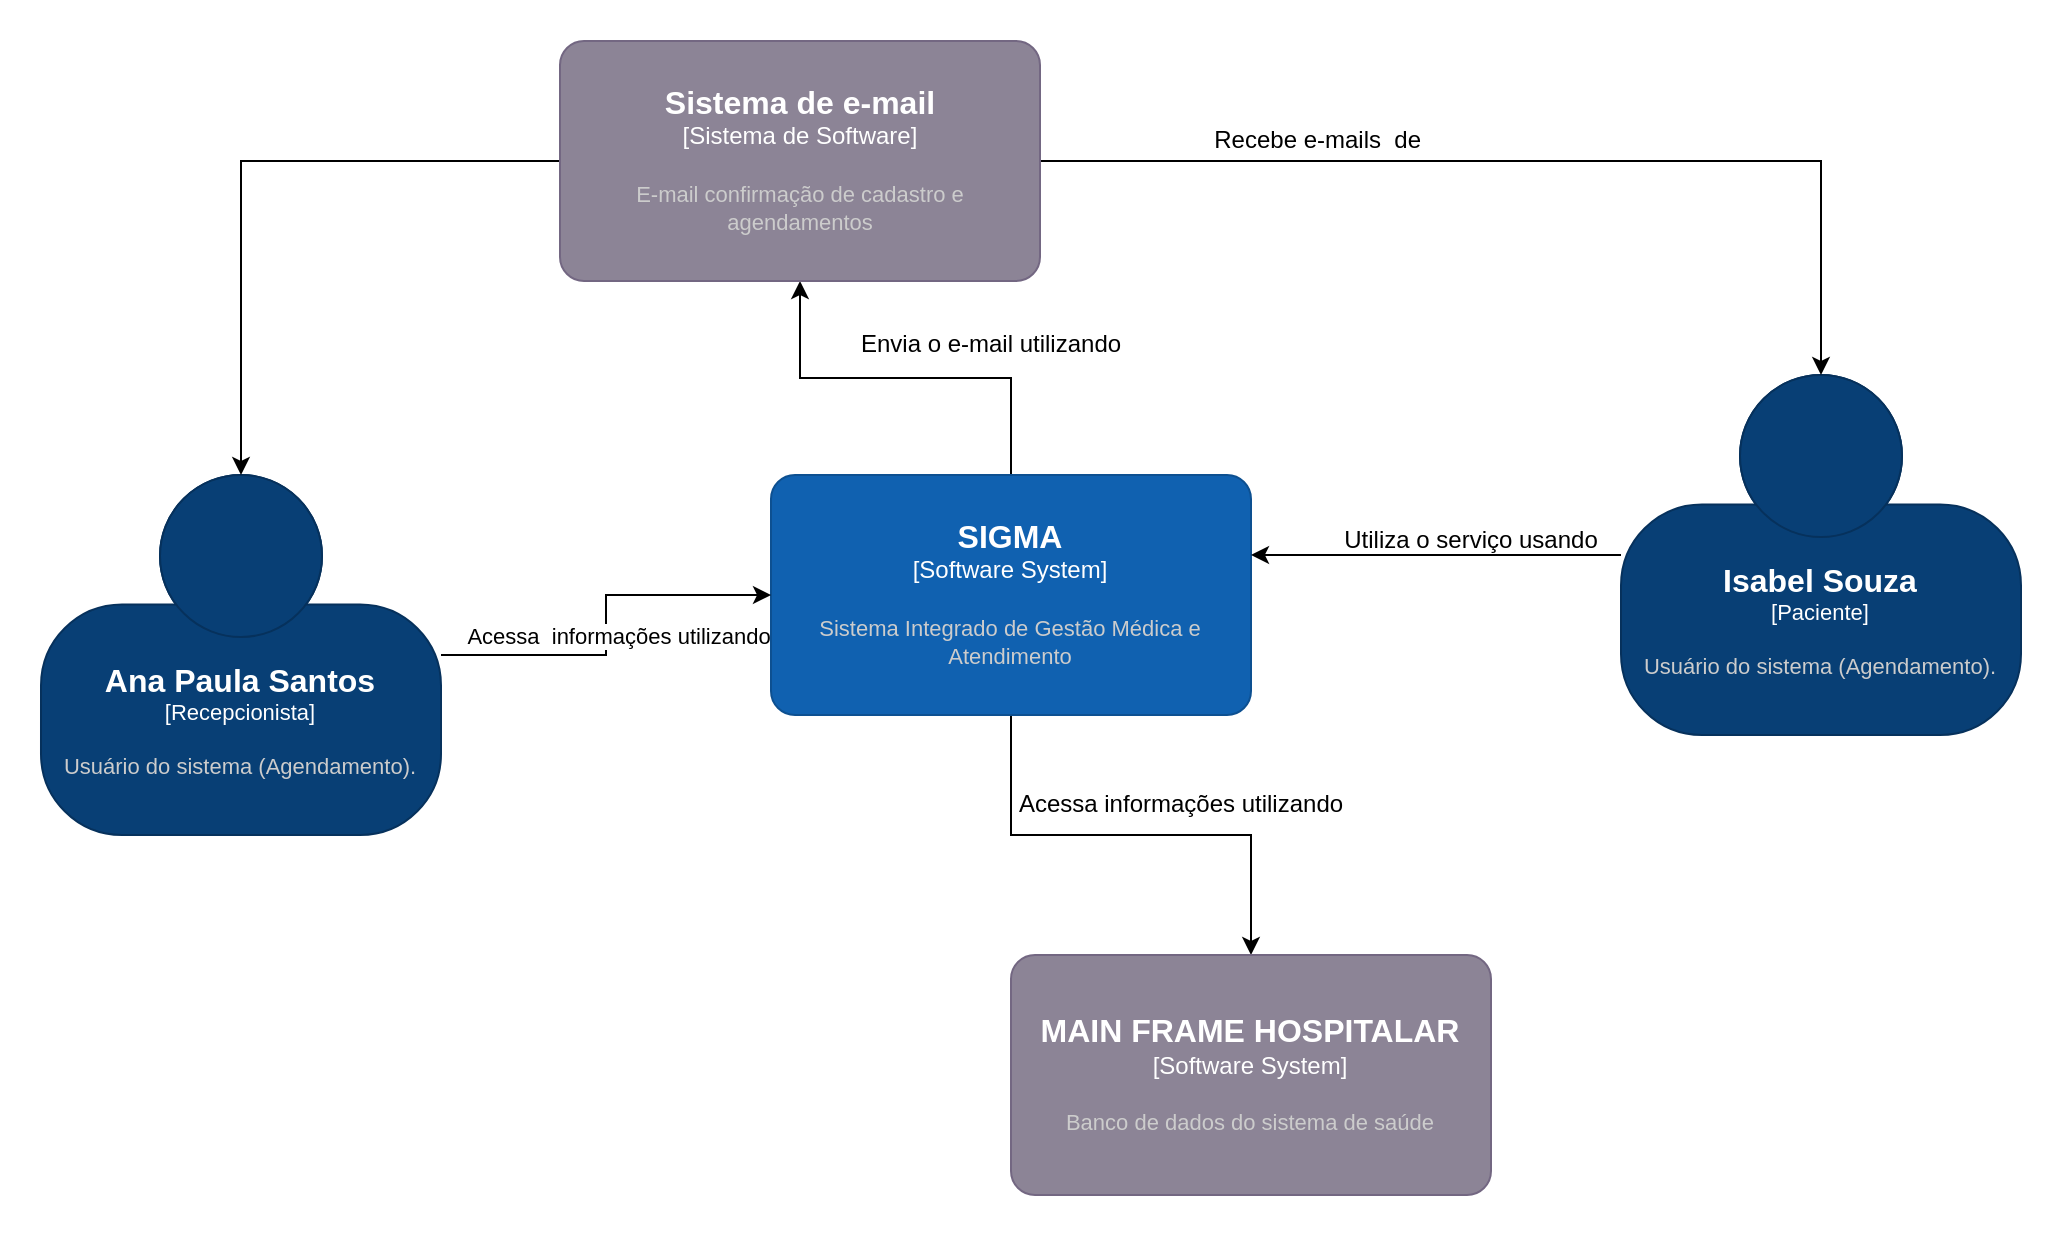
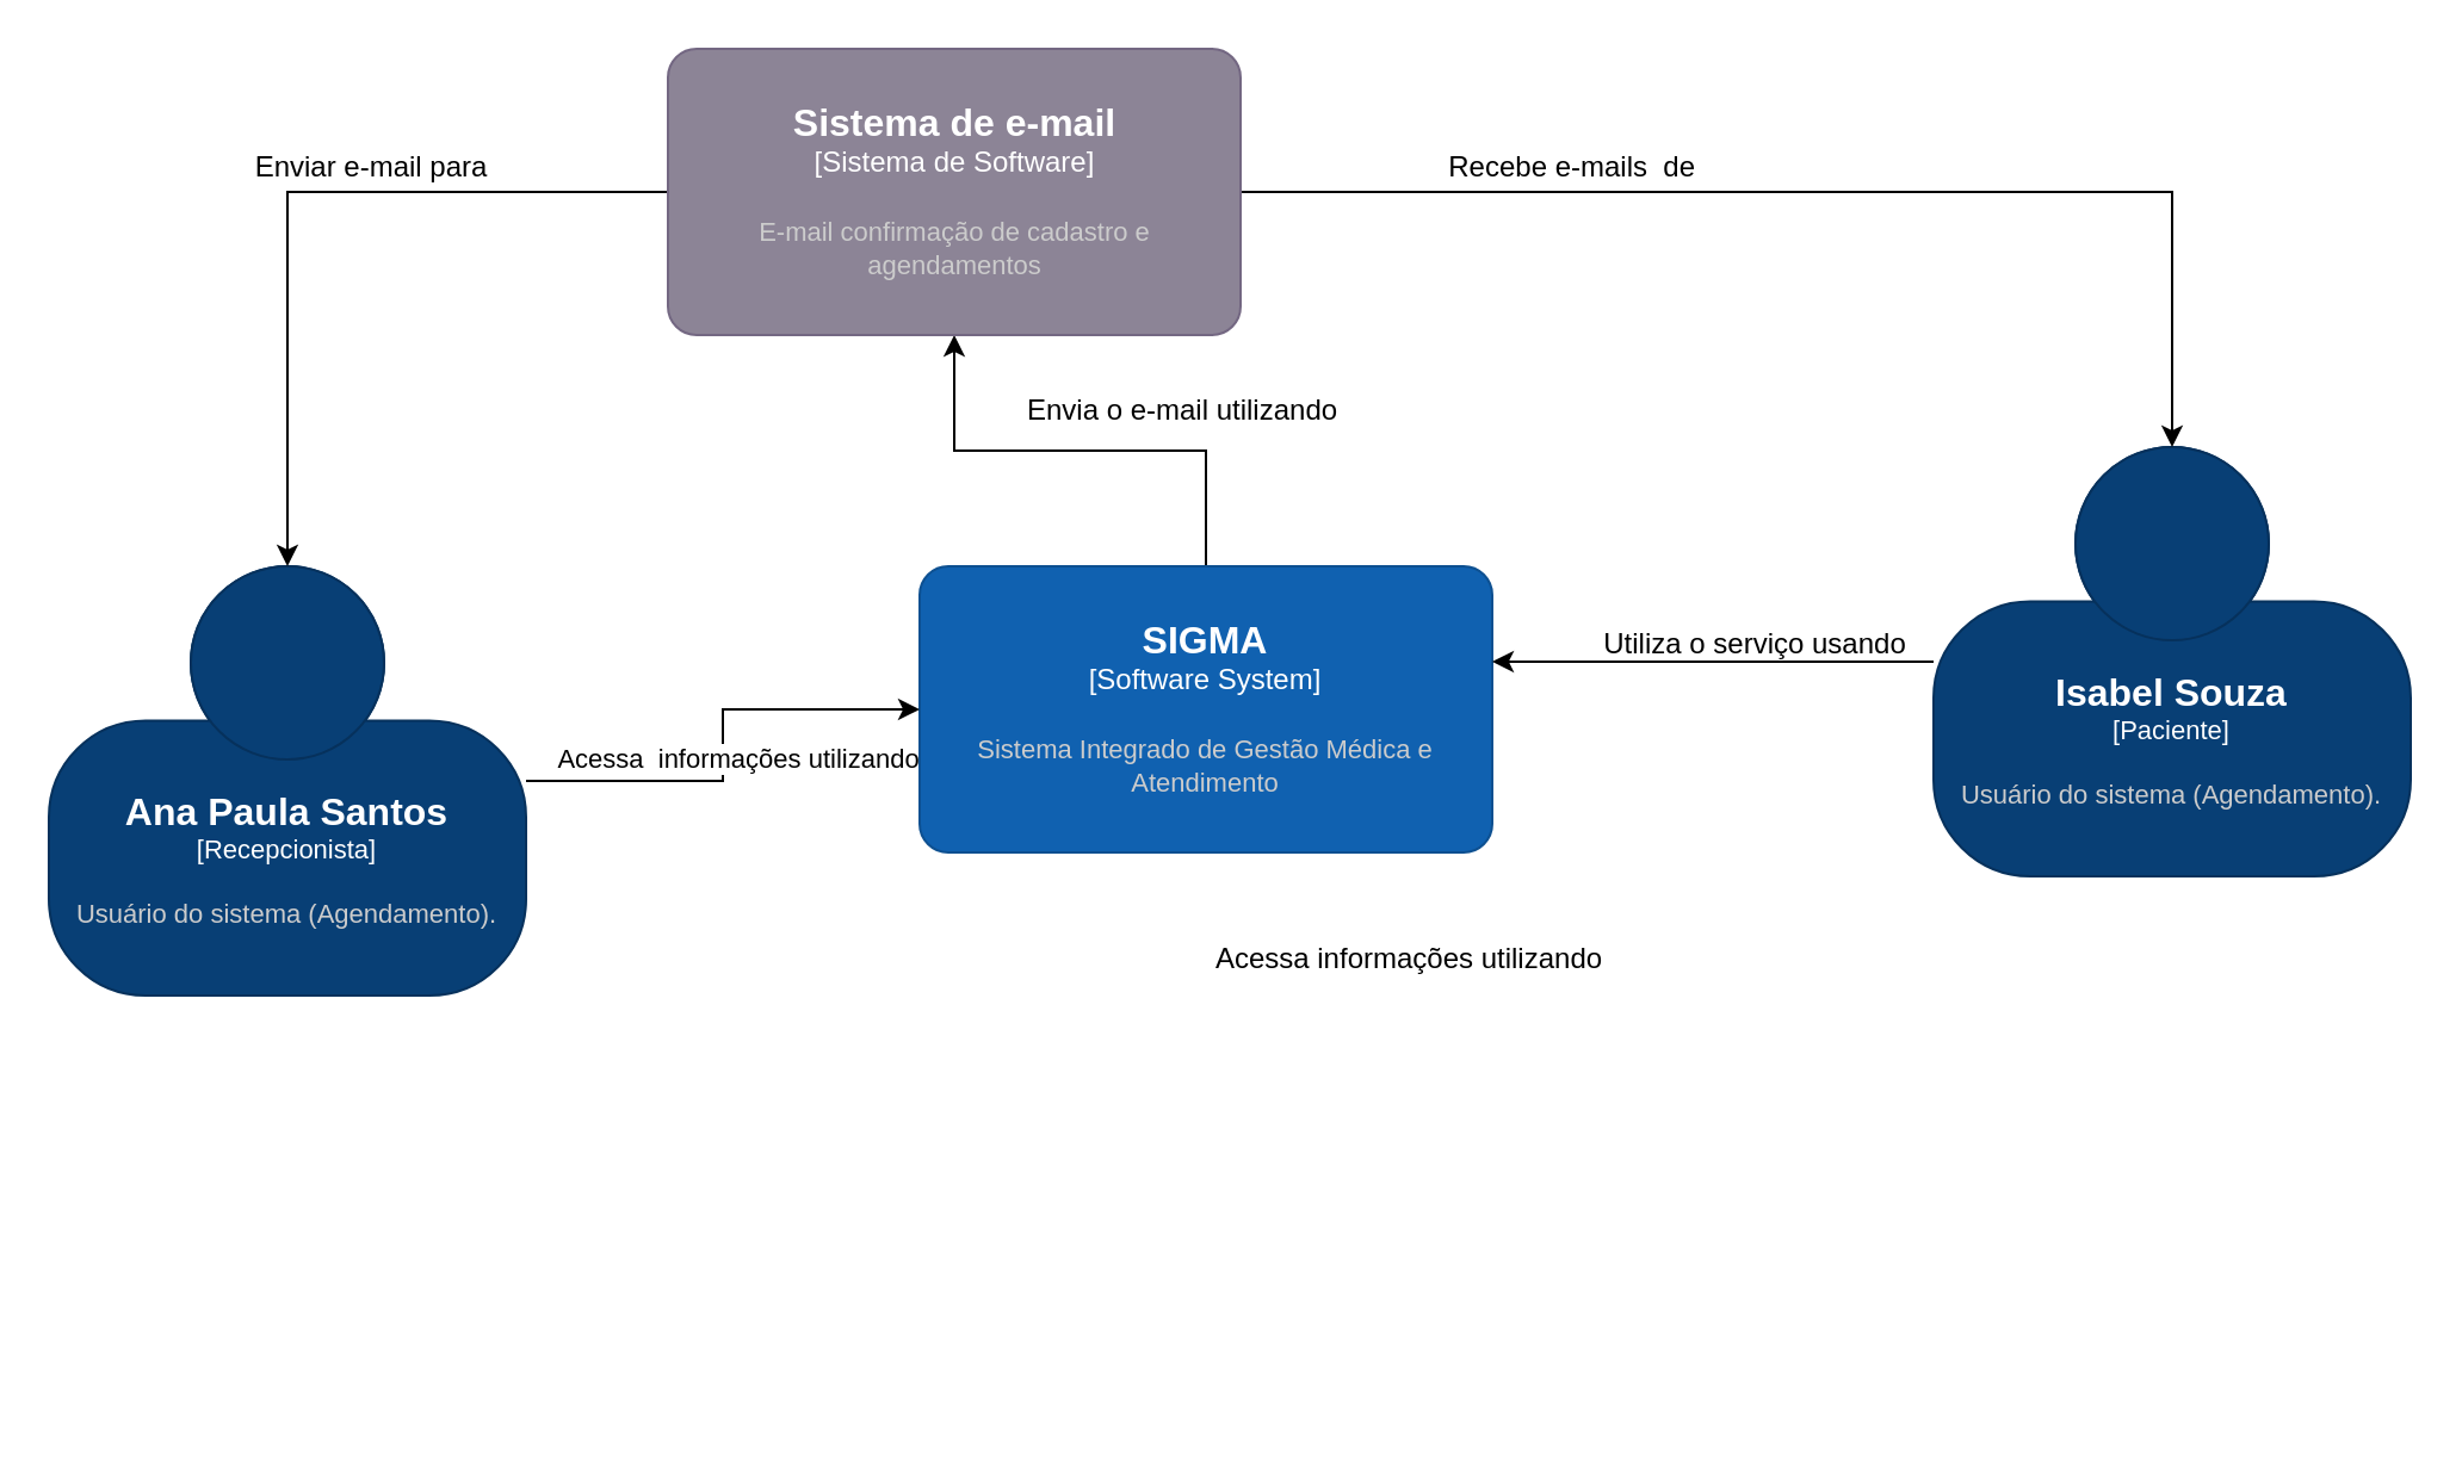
  <mxCell id="0" />
  <mxCell id="1" parent="0" />
  <mxCell id="2" style="edgeStyle=orthogonalEdgeStyle;rounded=0;orthogonalLoop=1;jettySize=auto;html=1;entryX=0.5;entryY=1;entryDx=0;entryDy=0;entryPerimeter=0;" parent="1" source="4" target="13" edge="1"><mxGeometry relative="1" as="geometry" /></mxCell>
- <mxCell id="3" style="edgeStyle=orthogonalEdgeStyle;rounded=0;orthogonalLoop=1;jettySize=auto;html=1;" parent="1" source="4" target="5" edge="1"><mxGeometry relative="1" as="geometry" /></mxCell>
  <mxCell id="4" value="&lt;font style=&quot;font-size: 16px&quot;&gt;&lt;b&gt;SIGMA&lt;/b&gt;&lt;/font&gt;&lt;div&gt;[Software System]&lt;/div&gt;&lt;br&gt;&lt;div&gt;&lt;font style=&quot;font-size: 11px&quot;&gt;&lt;font color=&quot;#cccccc&quot;&gt;Sistema Integrado de Gestão Médica e Atendimento&lt;/font&gt;&lt;/div&gt;" style="rounded=1;whiteSpace=wrap;html=1;labelBackgroundColor=none;fillColor=#1061B0;fontColor=#ffffff;align=center;arcSize=10;strokeColor=#0D5091;metaEdit=1;resizable=0;points=[[0.25,0,0],[0.5,0,0],[0.75,0,0],[1,0.25,0],[1,0.5,0],[1,0.75,0],[0.75,1,0],[0.5,1,0],[0.25,1,0],[0,0.75,0],[0,0.5,0],[0,0.25,0]];" parent="1" vertex="1"><mxGeometry x="385" y="237" width="240" height="120" as="geometry" /></mxCell>
- <mxCell id="5" value="&lt;font style=&quot;font-size: 16px&quot;&gt;&lt;b&gt;MAIN FRAME HOSPITALAR&lt;/b&gt;&lt;/font&gt;&lt;div&gt;[Software System]&lt;/div&gt;&lt;br&gt;&lt;div&gt;&lt;font style=&quot;font-size: 11px&quot;&gt;&lt;font color=&quot;#cccccc&quot;&gt;Banco de dados do sistema de saúde&lt;/font&gt;&lt;/div&gt;" style="rounded=1;whiteSpace=wrap;html=1;labelBackgroundColor=none;fillColor=#8C8496;fontColor=#ffffff;align=center;arcSize=10;strokeColor=#736782;metaEdit=1;resizable=0;points=[[0.25,0,0],[0.5,0,0],[0.75,0,0],[1,0.25,0],[1,0.5,0],[1,0.75,0],[0.75,1,0],[0.5,1,0],[0.25,1,0],[0,0.75,0],[0,0.5,0],[0,0.25,0]];" parent="1" vertex="1"><mxGeometry x="505" y="477" width="240" height="120" as="geometry" /></mxCell>
  <mxCell id="6" style="edgeStyle=orthogonalEdgeStyle;rounded=0;orthogonalLoop=1;jettySize=auto;html=1;entryX=0;entryY=0.5;entryDx=0;entryDy=0;entryPerimeter=0;" parent="1" source="8" target="4" edge="1"><mxGeometry relative="1" as="geometry" /></mxCell>
  <mxCell id="7" value="Acessa&amp;nbsp; informações utilizando" style="edgeLabel;html=1;align=center;verticalAlign=middle;resizable=0;points=[];" parent="6" vertex="1" connectable="0"><mxGeometry x="-0.474" y="-2" relative="1" as="geometry"><mxPoint x="37" y="-12" as="offset" /></mxGeometry></mxCell>
  <mxCell id="8" value="&lt;font style=&quot;font-size: 16px&quot;&gt;&lt;b&gt;Ana Paula Santos&lt;/b&gt;&lt;/font&gt;&lt;div&gt;[Recepcionista]&lt;/div&gt;&lt;br&gt;&lt;div&gt;&lt;font style=&quot;font-size: 11px&quot;&gt;&lt;font color=&quot;#cccccc&quot;&gt;Usuário do sistema (Agendamento).&lt;/font&gt;&lt;/div&gt;" style="html=1;fontSize=11;dashed=0;whiteSpace=wrap;fillColor=#083F75;strokeColor=#06315C;fontColor=#ffffff;shape=mxgraph.c4.person2;align=center;metaEdit=1;points=[[0.5,0,0],[1,0.5,0],[1,0.75,0],[0.75,1,0],[0.5,1,0],[0.25,1,0],[0,0.75,0],[0,0.5,0]];resizable=0;" parent="1" vertex="1"><mxGeometry x="20" y="237" width="200" height="180" as="geometry" /></mxCell>
  <mxCell id="9" style="edgeStyle=orthogonalEdgeStyle;rounded=0;orthogonalLoop=1;jettySize=auto;html=1;entryX=1;entryY=0.333;entryDx=0;entryDy=0;entryPerimeter=0;" parent="1" source="10" target="4" edge="1"><mxGeometry relative="1" as="geometry" /></mxCell>
  <mxCell id="10" value="&lt;font style=&quot;font-size: 16px&quot;&gt;&lt;b&gt;Isabel Souza&lt;/b&gt;&lt;/font&gt;&lt;div&gt;[Paciente]&lt;/div&gt;&lt;br&gt;&lt;div&gt;&lt;font style=&quot;font-size: 11px&quot;&gt;&lt;font color=&quot;#cccccc&quot;&gt;Usuário do sistema (Agendamento).&lt;/font&gt;&lt;/div&gt;" style="html=1;fontSize=11;dashed=0;whiteSpace=wrap;fillColor=#083F75;strokeColor=#06315C;fontColor=#ffffff;shape=mxgraph.c4.person2;align=center;metaEdit=1;points=[[0.5,0,0],[1,0.5,0],[1,0.75,0],[0.75,1,0],[0.5,1,0],[0.25,1,0],[0,0.75,0],[0,0.5,0]];resizable=0;" parent="1" vertex="1"><mxGeometry x="810" y="187" width="200" height="180" as="geometry" /></mxCell>
  <mxCell id="11" style="edgeStyle=orthogonalEdgeStyle;rounded=0;orthogonalLoop=1;jettySize=auto;html=1;entryX=0.5;entryY=0;entryDx=0;entryDy=0;entryPerimeter=0;" parent="1" source="13" target="8" edge="1"><mxGeometry relative="1" as="geometry" /></mxCell>
  <mxCell id="12" style="edgeStyle=orthogonalEdgeStyle;rounded=0;orthogonalLoop=1;jettySize=auto;html=1;" parent="1" source="13" target="10" edge="1"><mxGeometry relative="1" as="geometry" /></mxCell>
  <mxCell id="13" value="&lt;font style=&quot;font-size: 16px&quot;&gt;&lt;b&gt;Sistema de e-mail&lt;/b&gt;&lt;/font&gt;&lt;div&gt;[Sistema de Software]&lt;/div&gt;&lt;br&gt;&lt;div&gt;&lt;font style=&quot;font-size: 11px&quot;&gt;&lt;font color=&quot;#cccccc&quot;&gt;E-mail confirmação de cadastro e agendamentos&lt;/font&gt;&lt;/div&gt;" style="rounded=1;whiteSpace=wrap;html=1;labelBackgroundColor=none;fillColor=#8C8496;fontColor=#ffffff;align=center;arcSize=10;strokeColor=#736782;metaEdit=1;resizable=0;points=[[0.25,0,0],[0.5,0,0],[0.75,0,0],[1,0.25,0],[1,0.5,0],[1,0.75,0],[0.75,1,0],[0.5,1,0],[0.25,1,0],[0,0.75,0],[0,0.5,0],[0,0.25,0]];" parent="1" vertex="1"><mxGeometry x="279.5" y="20" width="240" height="120" as="geometry" /></mxCell>
+ <mxCell id="14" value="Enviar e-mail para" style="text;html=1;align=center;verticalAlign=middle;resizable=0;points=[];autosize=1;strokeColor=none;fillColor=none;" parent="1" vertex="1"><mxGeometry x="95" y="55" width="120" height="30" as="geometry" /></mxCell>
  <mxCell id="15" value="Envia o e-mail utilizando" style="text;html=1;align=center;verticalAlign=middle;resizable=0;points=[];autosize=1;strokeColor=none;fillColor=none;" parent="1" vertex="1"><mxGeometry x="420" y="157" width="150" height="30" as="geometry" /></mxCell>
  <mxCell id="16" value="Acessa informações utilizando" style="text;html=1;align=center;verticalAlign=middle;resizable=0;points=[];autosize=1;strokeColor=none;fillColor=none;" parent="1" vertex="1"><mxGeometry x="495" y="387" width="190" height="30" as="geometry" /></mxCell>
  <mxCell id="17" value="Utiliza o serviço usando" style="text;html=1;align=center;verticalAlign=middle;resizable=0;points=[];autosize=1;strokeColor=none;fillColor=none;" parent="1" vertex="1"><mxGeometry x="660" y="255" width="150" height="30" as="geometry" /></mxCell>
  <mxCell id="18" value="Recebe e-mails&amp;nbsp; de&amp;nbsp;" style="text;html=1;align=center;verticalAlign=middle;resizable=0;points=[];autosize=1;strokeColor=none;fillColor=none;" parent="1" vertex="1"><mxGeometry x="595" y="55" width="130" height="30" as="geometry" /></mxCell>
